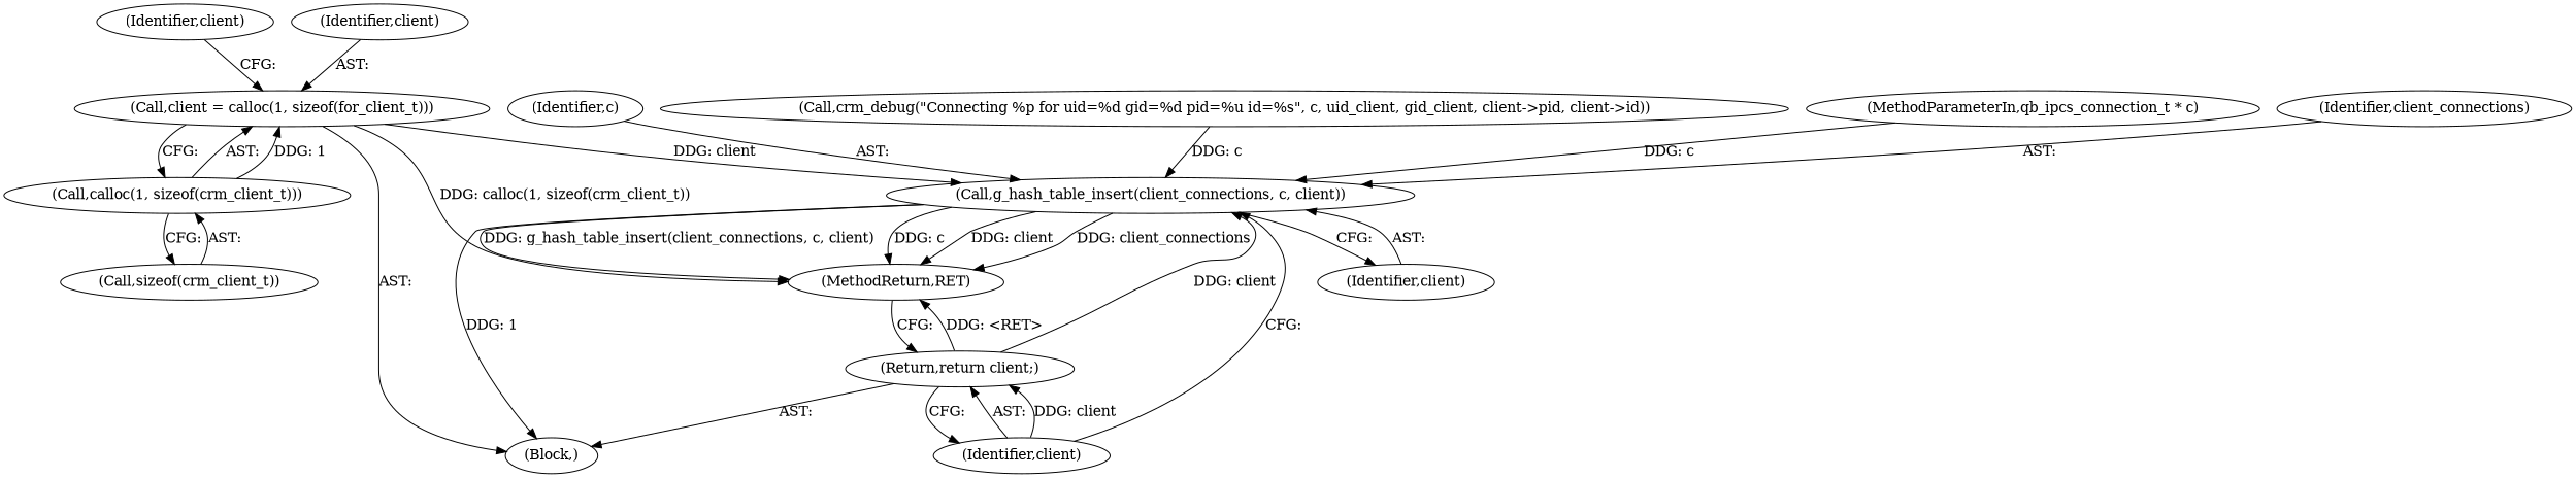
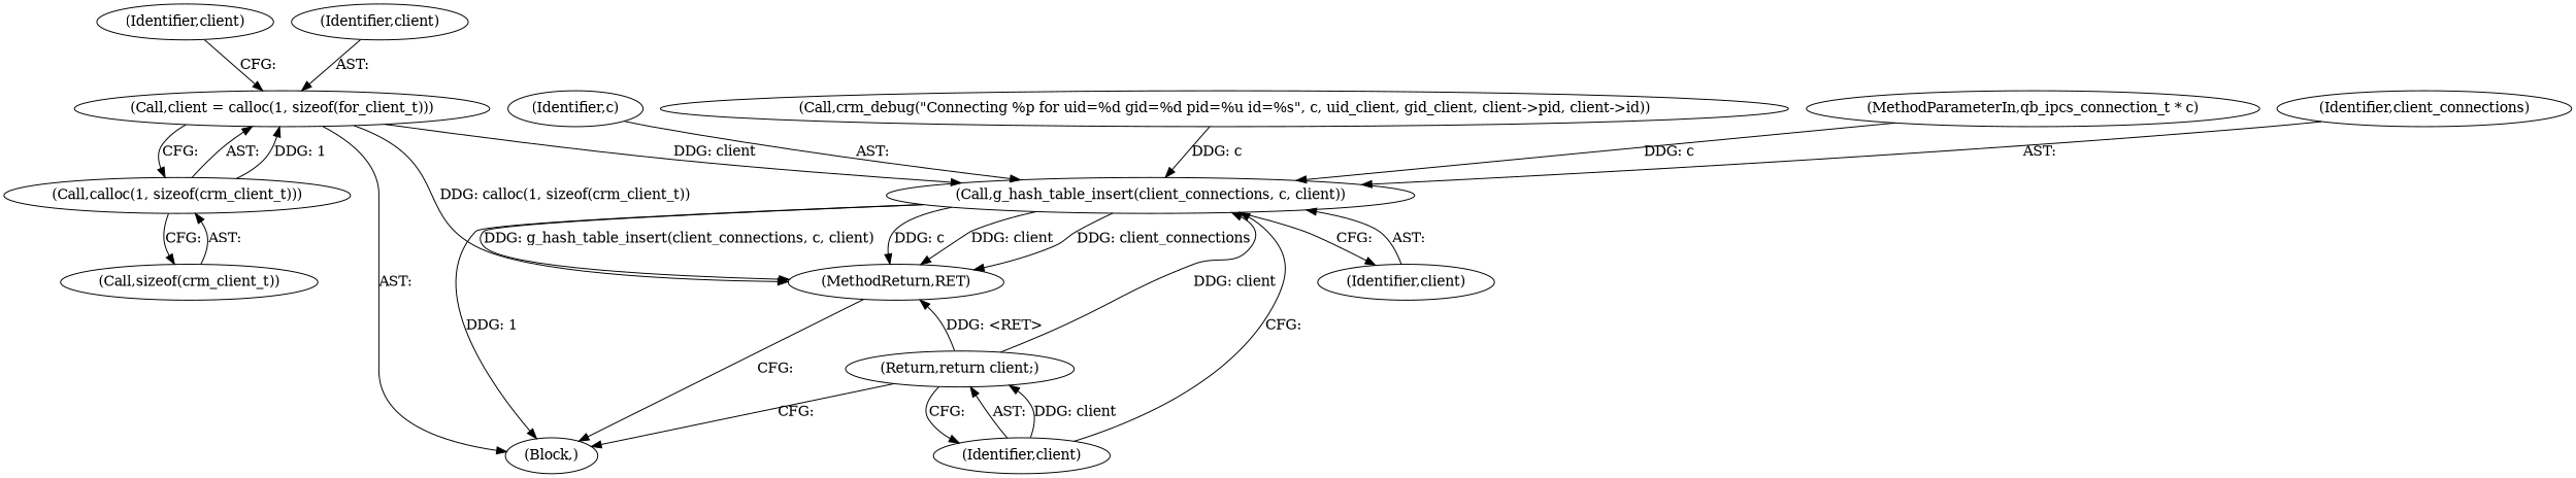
  digraph {
    n1 [label="(Call,client = calloc(1, sizeof(for_client_t)))"]
    n2 [label="(Call,calloc(1, sizeof(crm_client_t)))"]
    n3 [label="(Call,g_hash_table_insert(client_connections, c, client))"]
    n4 [label="(MethodReturn,RET)"]
    n5 [label="(Block,)"]
    n6 [label="(Call,sizeof(crm_client_t))"]
    n7 [label="(Identifier,client)"]
    n8 [label="(Return,return client;)"]
    n9 [label="(Identifier,client)"]
    n10 [label="(Identifier,client)"]
    n11 [label="(Call,crm_debug(\"Connecting %p for uid=%d gid=%d pid=%u id=%s\", c, uid_client, gid_client, client->pid, client->id))"]
    n12 [label="(MethodParameterIn,qb_ipcs_connection_t * c)"]
    n13 [label="(Identifier,client_connections)"]
    n14 [label="(Identifier,client)"]
    n15 [label="(Identifier,c)"]
    n1 -> n2 [label="CFG: "]
    n1 -> n3 [label="DDG: client"]
    n1 -> n4 [label="DDG: calloc(1, sizeof(crm_client_t))"]
    n1 -> n5 [label="AST: "]
    n2 -> n1 [label="AST: "]
    n2 -> n1 [label="DDG: 1"]
    n2 -> n6 [label="CFG: "]
    n3 -> n4 [label="DDG: client"]
    n3 -> n4 [label="DDG: client_connections"]
    n3 -> n4 [label="DDG: g_hash_table_insert(client_connections, c, client)"]
    n3 -> n4 [label="DDG: c"]
    n3 -> n5 [label="DDG: 1"]
    n3 -> n7 [label="CFG: "]
-   n4 -> n8 [label="CFG: "]
+   n4 -> n5 [label="CFG: "]
    n6 -> n2 [label="AST: "]
    n7 -> n3 [label="AST: "]
    n8 -> n3 [label="DDG: client"]
    n8 -> n4 [label="DDG: <RET>"]
-   n8 -> n5 [label="AST: "]
+   n8 -> n5 [label="CFG: "]
    n8 -> n9 [label="CFG: "]
    n9 -> n3 [label="CFG: "]
    n9 -> n8 [label="AST: "]
    n9 -> n8 [label="DDG: client"]
    n10 -> n1 [label="CFG: "]
    n11 -> n3 [label="DDG: c"]
    n12 -> n3 [label="DDG: c"]
    n13 -> n3 [label="AST: "]
    n14 -> n1 [label="AST: "]
    n15 -> n3 [label="AST: "]
  }
